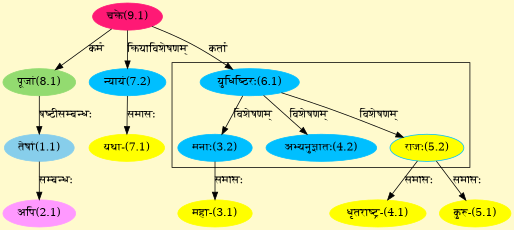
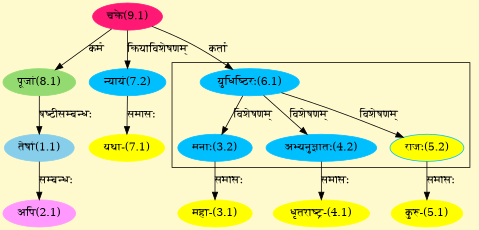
  digraph {
    bgcolor=lemonchiffon1
    compound=true
    rankdir=BT
    node [color="#00BFFF" style=filled]
    edge [dir=back]
    n1 [label="मनाः(3.2)"]
    n2 [label="युधिष्ठिरः(6.1)"]
    n3 [label="अभ्यनुज्ञातः(4.2)"]
    n4 [fillcolor="#FFFF00" label="राजः(5.2)"]
    n5 [color="#FF1975" label="चक्रे(9.1)"]
    n6 [color="#87CEEB" label="तेषां(1.1)"]
    n7 [color="#93DB70" label="पूजां(8.1)"]
    n8 [color="#FF99FF" label="अपि(2.1)"]
    n9 [color="#FFFF00" label="महा-(3.1)"]
    n10 [color="#FFFF00" label="धृतराष्ट्र-(4.1)"]
    n11 [color="#FFFF00" label="कुरु-(5.1)"]
    n12 [color="#FFFF00" label="यथा-(7.1)"]
    n13 [label="न्यायं(7.2)"]
    subgraph cluster_1 {
      n1
      n2
      n3
      n4
    }
    n1 -> n2 [label="विशेषणम्"]
    n2 -> n5 [label="कर्ता"]
    n3 -> n2 [label="विशेषणम्"]
    n4 -> n2 [label="विशेषणम्"]
    n6 -> n7 [label="षष्ठीसम्बन्धः"]
    n7 -> n5 [label="कर्म"]
    n8 -> n6 [label="सम्बन्धः"]
    n9 -> n1 [label="समासः"]
-   n10 -> n4 [label="समासः"]
+   n10 -> n3 [label="समासः"]
    n11 -> n4 [label="समासः"]
    n12 -> n13 [label="समासः"]
    n13 -> n5 [label="क्रियाविशेषणम्"]
  }
